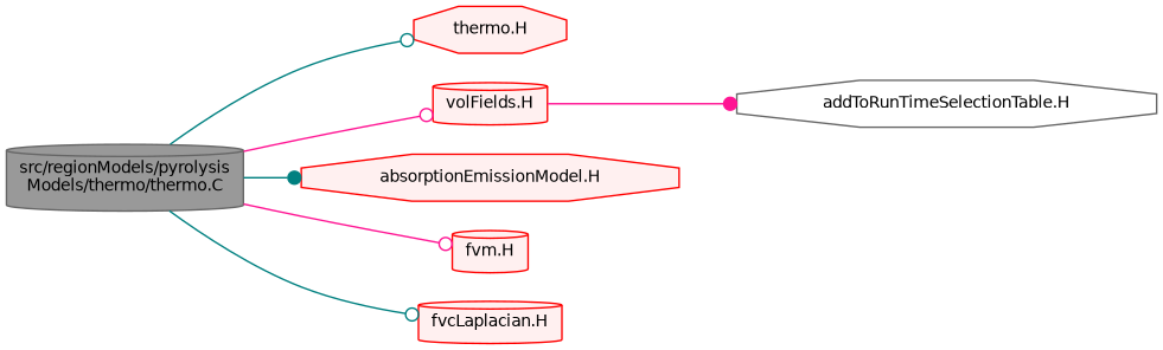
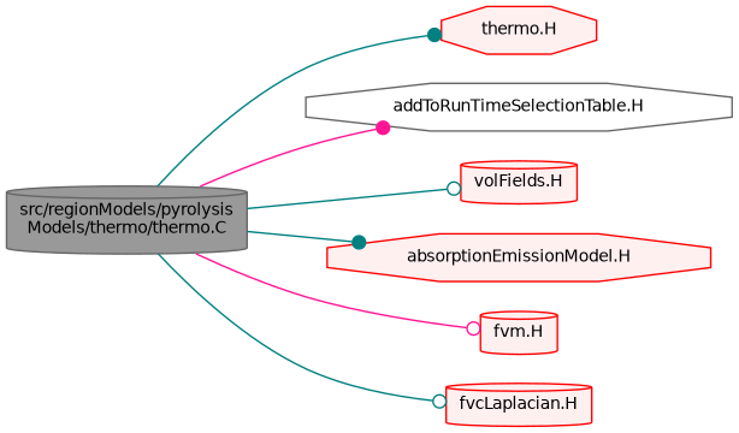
  digraph {
    rankdir=LR
    node [color=red fillcolor="#FFF0F0" fontname=Helvetica fontsize=10 shape=cylinder style=filled]
    edge [arrowhead=odot color=teal fontname=Helvetica fontsize=10 labelfontname=Helvetica labelfontsize=10 style=solid]
    n1 [color=gray40 fillcolor=grey60 fontcolor=black height=0.2 label="src/regionModels/pyrolysis\lModels/thermo/thermo.C" width=0.4]
    n2 [height=0.2 label="thermo.H" shape=octagon width=0.4]
    n3 [color=grey40 fillcolor=white height=0.2 label="addToRunTimeSelectionTable.H" shape=octagon width=0.4]
    n4 [height=0.2 label="volFields.H" width=0.4]
    n5 [height=0.2 label="absorptionEmissionModel.H" shape=octagon width=0.4]
    n6 [height=0.2 label="fvm.H" width=0.4]
    n7 [height=0.2 label="fvcLaplacian.H" width=0.4]
-   n1 -> n2
-   n4 -> n3 [arrowhead=dot color=deeppink]
-   n1 -> n4 [color=deeppink]
+   n1 -> n2 [arrowhead=dot]
+   n1 -> n3 [arrowhead=dot color=deeppink]
+   n1 -> n4
    n1 -> n5 [arrowhead=dot]
    n1 -> n6 [color=deeppink]
    n1 -> n7
  }
